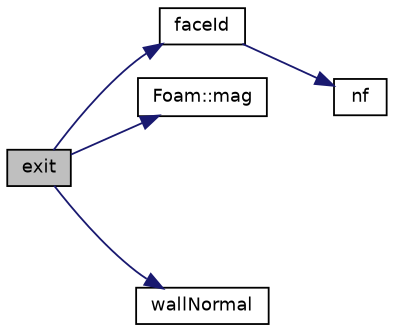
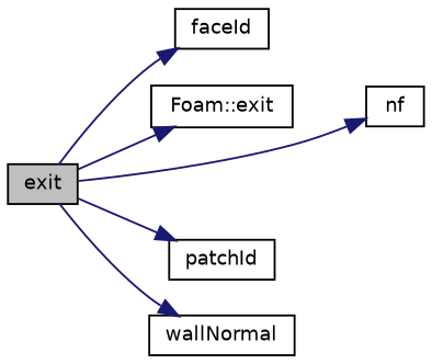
  digraph {
    rankdir=LR
    node [color=black fontname=Helvetica fontsize=10 shape=record]
    edge [color=midnightblue fontname=Helvetica fontsize=10 labelfontname=Helvetica labelfontsize=10 style=solid]
    n1 [fillcolor=grey75 fontcolor=black height=0.2 label=exit style=filled width=0.4]
    n2 [height=0.2 label=faceId width=0.4]
-   n3 [height=0.2 label="Foam::mag" width=0.4]
+   n3 [height=0.2 label="Foam::exit" width=0.4]
    n4 [height=0.2 label=nf width=0.4]
+   n5 [height=0.2 label=patchId width=0.4]
    n6 [height=0.2 label=wallNormal width=0.4]
    n1 -> n2
    n1 -> n3
-   n2 -> n4
+   n1 -> n4
+   n1 -> n5
    n1 -> n6
  }
